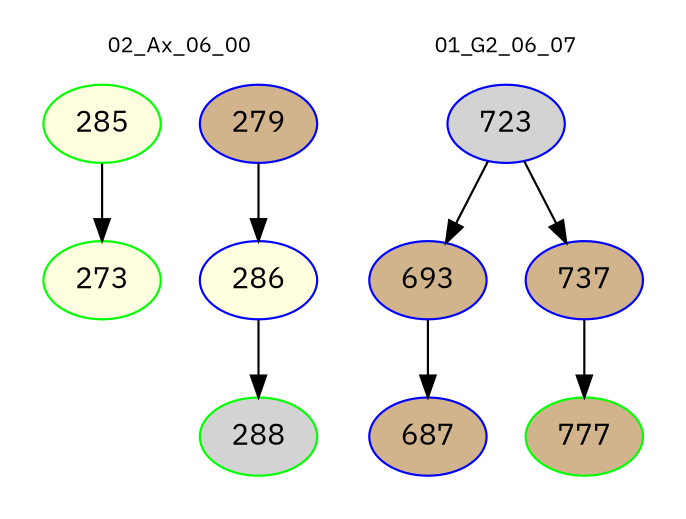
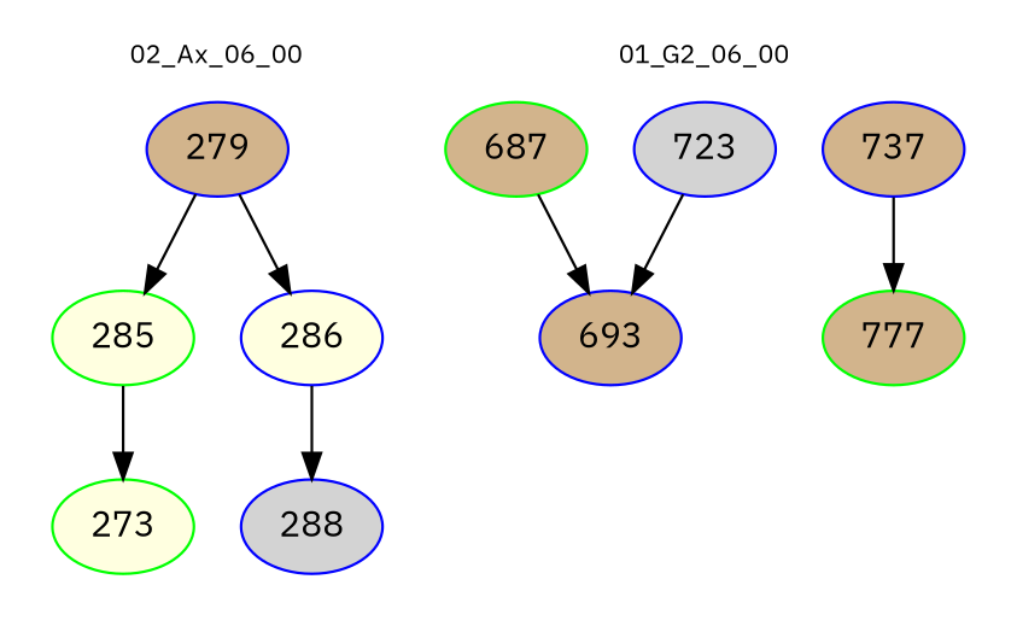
  digraph {
    fontname="IBM Plex Sans"
    node [color=blue fillcolor=tan fontname="IBM Plex Sans" style=filled]
    edge [color=black fontname="IBM Plex Sans"]
    n1 [label=279]
    n2 [color=green fillcolor=lightyellow label=285]
    n3 [fillcolor=lightyellow label=286]
    n4 [color=green fillcolor=lightyellow label=273]
-   n5 [color=green fillcolor=lightgrey label=288]
+   n5 [fillcolor=lightgrey label=288]
    n6 [fillcolor=lightgrey label=723]
    n7 [label=693]
    n8 [label=737]
-   n9 [label=687]
+   n9 [color=green label=687]
    n10 [color=green label=777]
    subgraph cluster_1 {
      color=white
      fontsize=10
      label="02_Ax_06_00"
      n1
      n2
      n3
      n4
      n5
    }
    subgraph cluster_2 {
      color=white
      fontsize=10
-     label="01_G2_06_07"
+     label="01_G2_06_00"
      n6
      n7
      n8
      n9
      n10
    }
+   n1 -> n2
    n1 -> n3
    n2 -> n4
    n3 -> n5
    n6 -> n7
-   n6 -> n8
-   n7 -> n9
+   n9 -> n7
    n8 -> n10
  }
